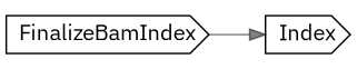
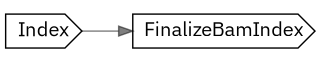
  digraph {
    compound=true
    rankdir=LR
    fontname="IBM Plex Sans"
    node [fontname="IBM Plex Sans" shape=cds]
    n1 [label=Index]
    n2 [label=FinalizeBamIndex]
-   n2 -> n1 [color="#00000080" fontname="IBM Plex Sans"]
+   n1 -> n2 [color="#00000080" fontname="IBM Plex Sans"]
  }
